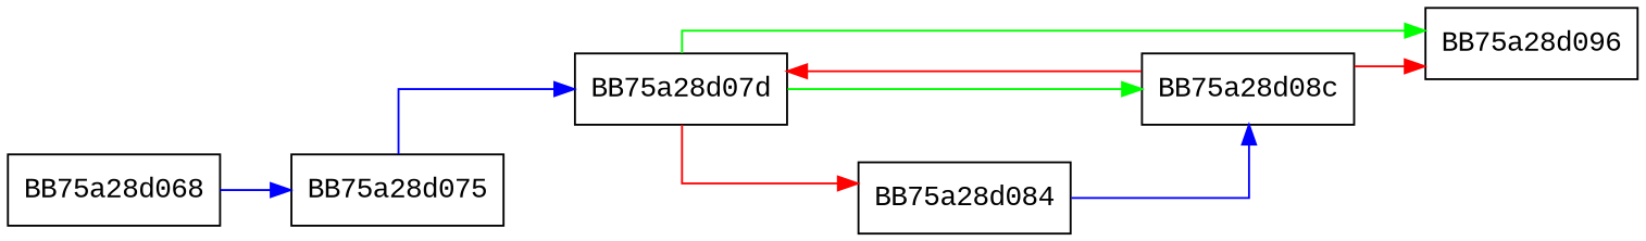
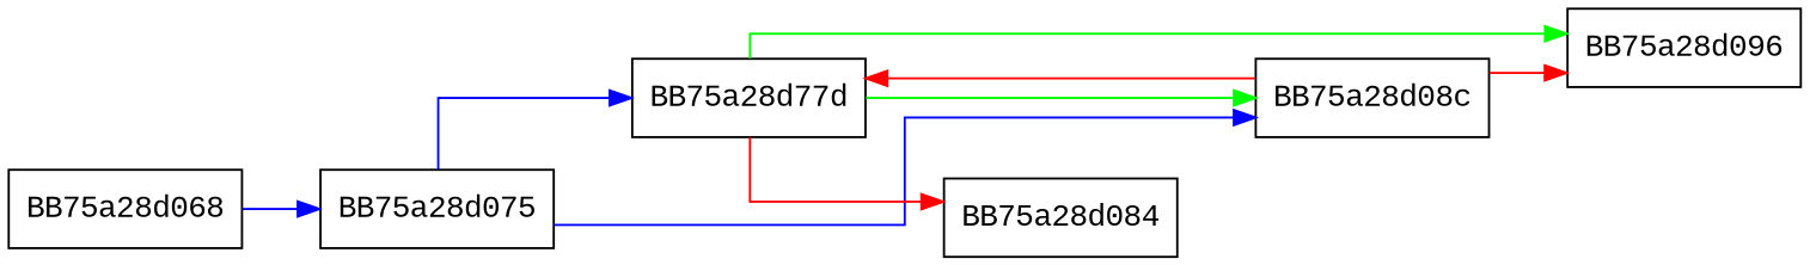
  digraph {
    fontname="Liberation Mono"
    rankdir=LR
    splines=ortho
    node [fontname="Liberation Mono" shape=box]
    edge [color=blue fontname="Liberation Mono"]
    BB75a28d068
    BB75a28d075
-   BB75a28d07d
+   BB75a28d07d [label=BB75a28d77d]
    BB75a28d096
    BB75a28d08c
    BB75a28d084
    BB75a28d068 -> BB75a28d075
    BB75a28d075 -> BB75a28d07d
    BB75a28d07d -> BB75a28d096 [color=green]
    BB75a28d07d -> BB75a28d08c [color=green]
    BB75a28d07d -> BB75a28d084 [color=red]
    BB75a28d08c -> BB75a28d07d [color=red]
    BB75a28d08c -> BB75a28d096 [color=red]
-   BB75a28d084 -> BB75a28d08c
+   BB75a28d075 -> BB75a28d08c
  }
